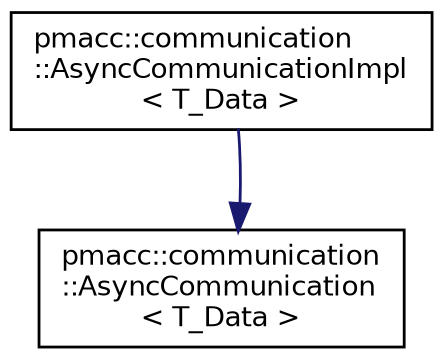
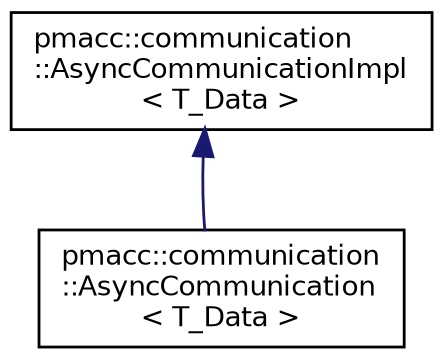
  digraph {
    rankdir=TB
    node [color=black fillcolor=white fontname=Helvetica fontsize=10 shape=record style=filled]
    n1 [height=0.2 label="pmacc::communication\l::AsyncCommunicationImpl\l\< T_Data \>" width=0.4]
    n2 [height=0.2 label="pmacc::communication\l::AsyncCommunication\l\< T_Data \>" width=0.4]
-   n2 -> n1 [color=midnightblue dir=back fontname=Helvetica fontsize=10 labelfontname=Helvetica labelfontsize=10 style=solid]
+   n1 -> n2 [color=midnightblue dir=back fontname=Helvetica fontsize=10 labelfontname=Helvetica labelfontsize=10 style=solid]
  }
